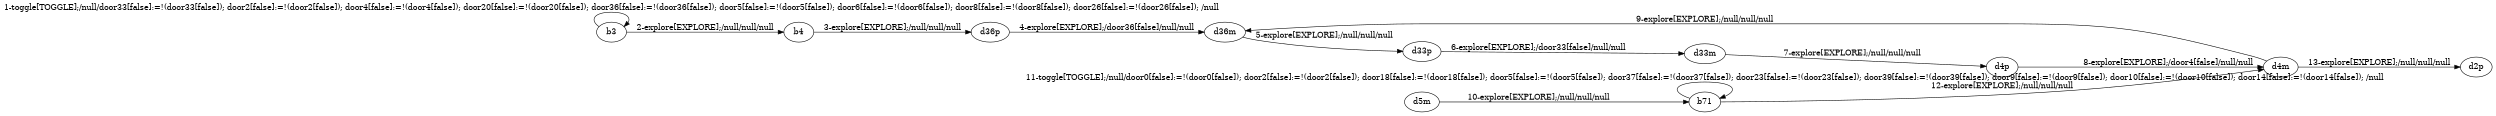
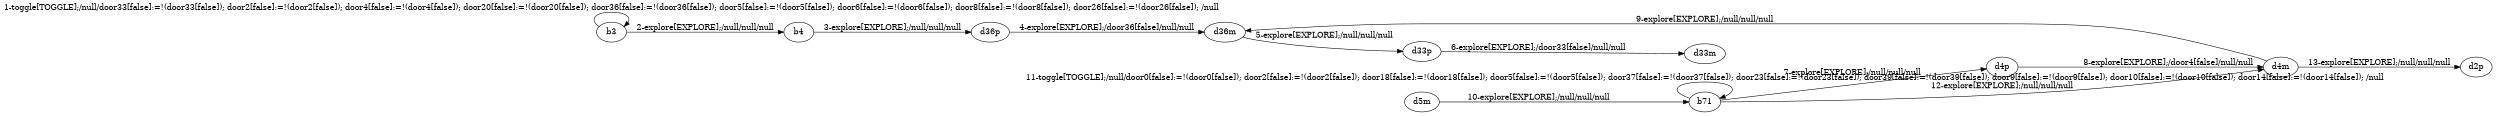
  digraph {
    rankdir=LR
    b3
    b4
    d36p
    d36m
    d33p
    d33m
    d4p
    d4m
    d2p
    d5m
    b71
    b3 -> b3 [label="1-toggle[TOGGLE];/null/door33[false]:=!(door33[false]); door2[false]:=!(door2[false]); door4[false]:=!(door4[false]); door20[false]:=!(door20[false]); door36[false]:=!(door36[false]); door5[false]:=!(door5[false]); door6[false]:=!(door6[false]); door8[false]:=!(door8[false]); door26[false]:=!(door26[false]); /null"]
    b3 -> b4 [label="2-explore[EXPLORE];/null/null/null"]
    b4 -> d36p [label="3-explore[EXPLORE];/null/null/null"]
    d36p -> d36m [label="4-explore[EXPLORE];/door36[false]/null/null"]
    d36m -> d33p [label="5-explore[EXPLORE];/null/null/null"]
    d33p -> d33m [label="6-explore[EXPLORE];/door33[false]/null/null"]
-   d33m -> d4p [label="7-explore[EXPLORE];/null/null/null"]
+   b71 -> d4p [label="7-explore[EXPLORE];/null/null/null"]
    d4p -> d4m [label="8-explore[EXPLORE];/door4[false]/null/null"]
    d4m -> d36m [label="9-explore[EXPLORE];/null/null/null"]
    d4m -> d2p [label="13-explore[EXPLORE];/null/null/null"]
    d5m -> b71 [label="10-explore[EXPLORE];/null/null/null"]
    b71 -> d4m [label="12-explore[EXPLORE];/null/null/null"]
    b71 -> b71 [label="11-toggle[TOGGLE];/null/door0[false]:=!(door0[false]); door2[false]:=!(door2[false]); door18[false]:=!(door18[false]); door5[false]:=!(door5[false]); door37[false]:=!(door37[false]); door23[false]:=!(door23[false]); door39[false]:=!(door39[false]); door9[false]:=!(door9[false]); door10[false]:=!(door10[false]); door14[false]:=!(door14[false]); /null"]
  }
